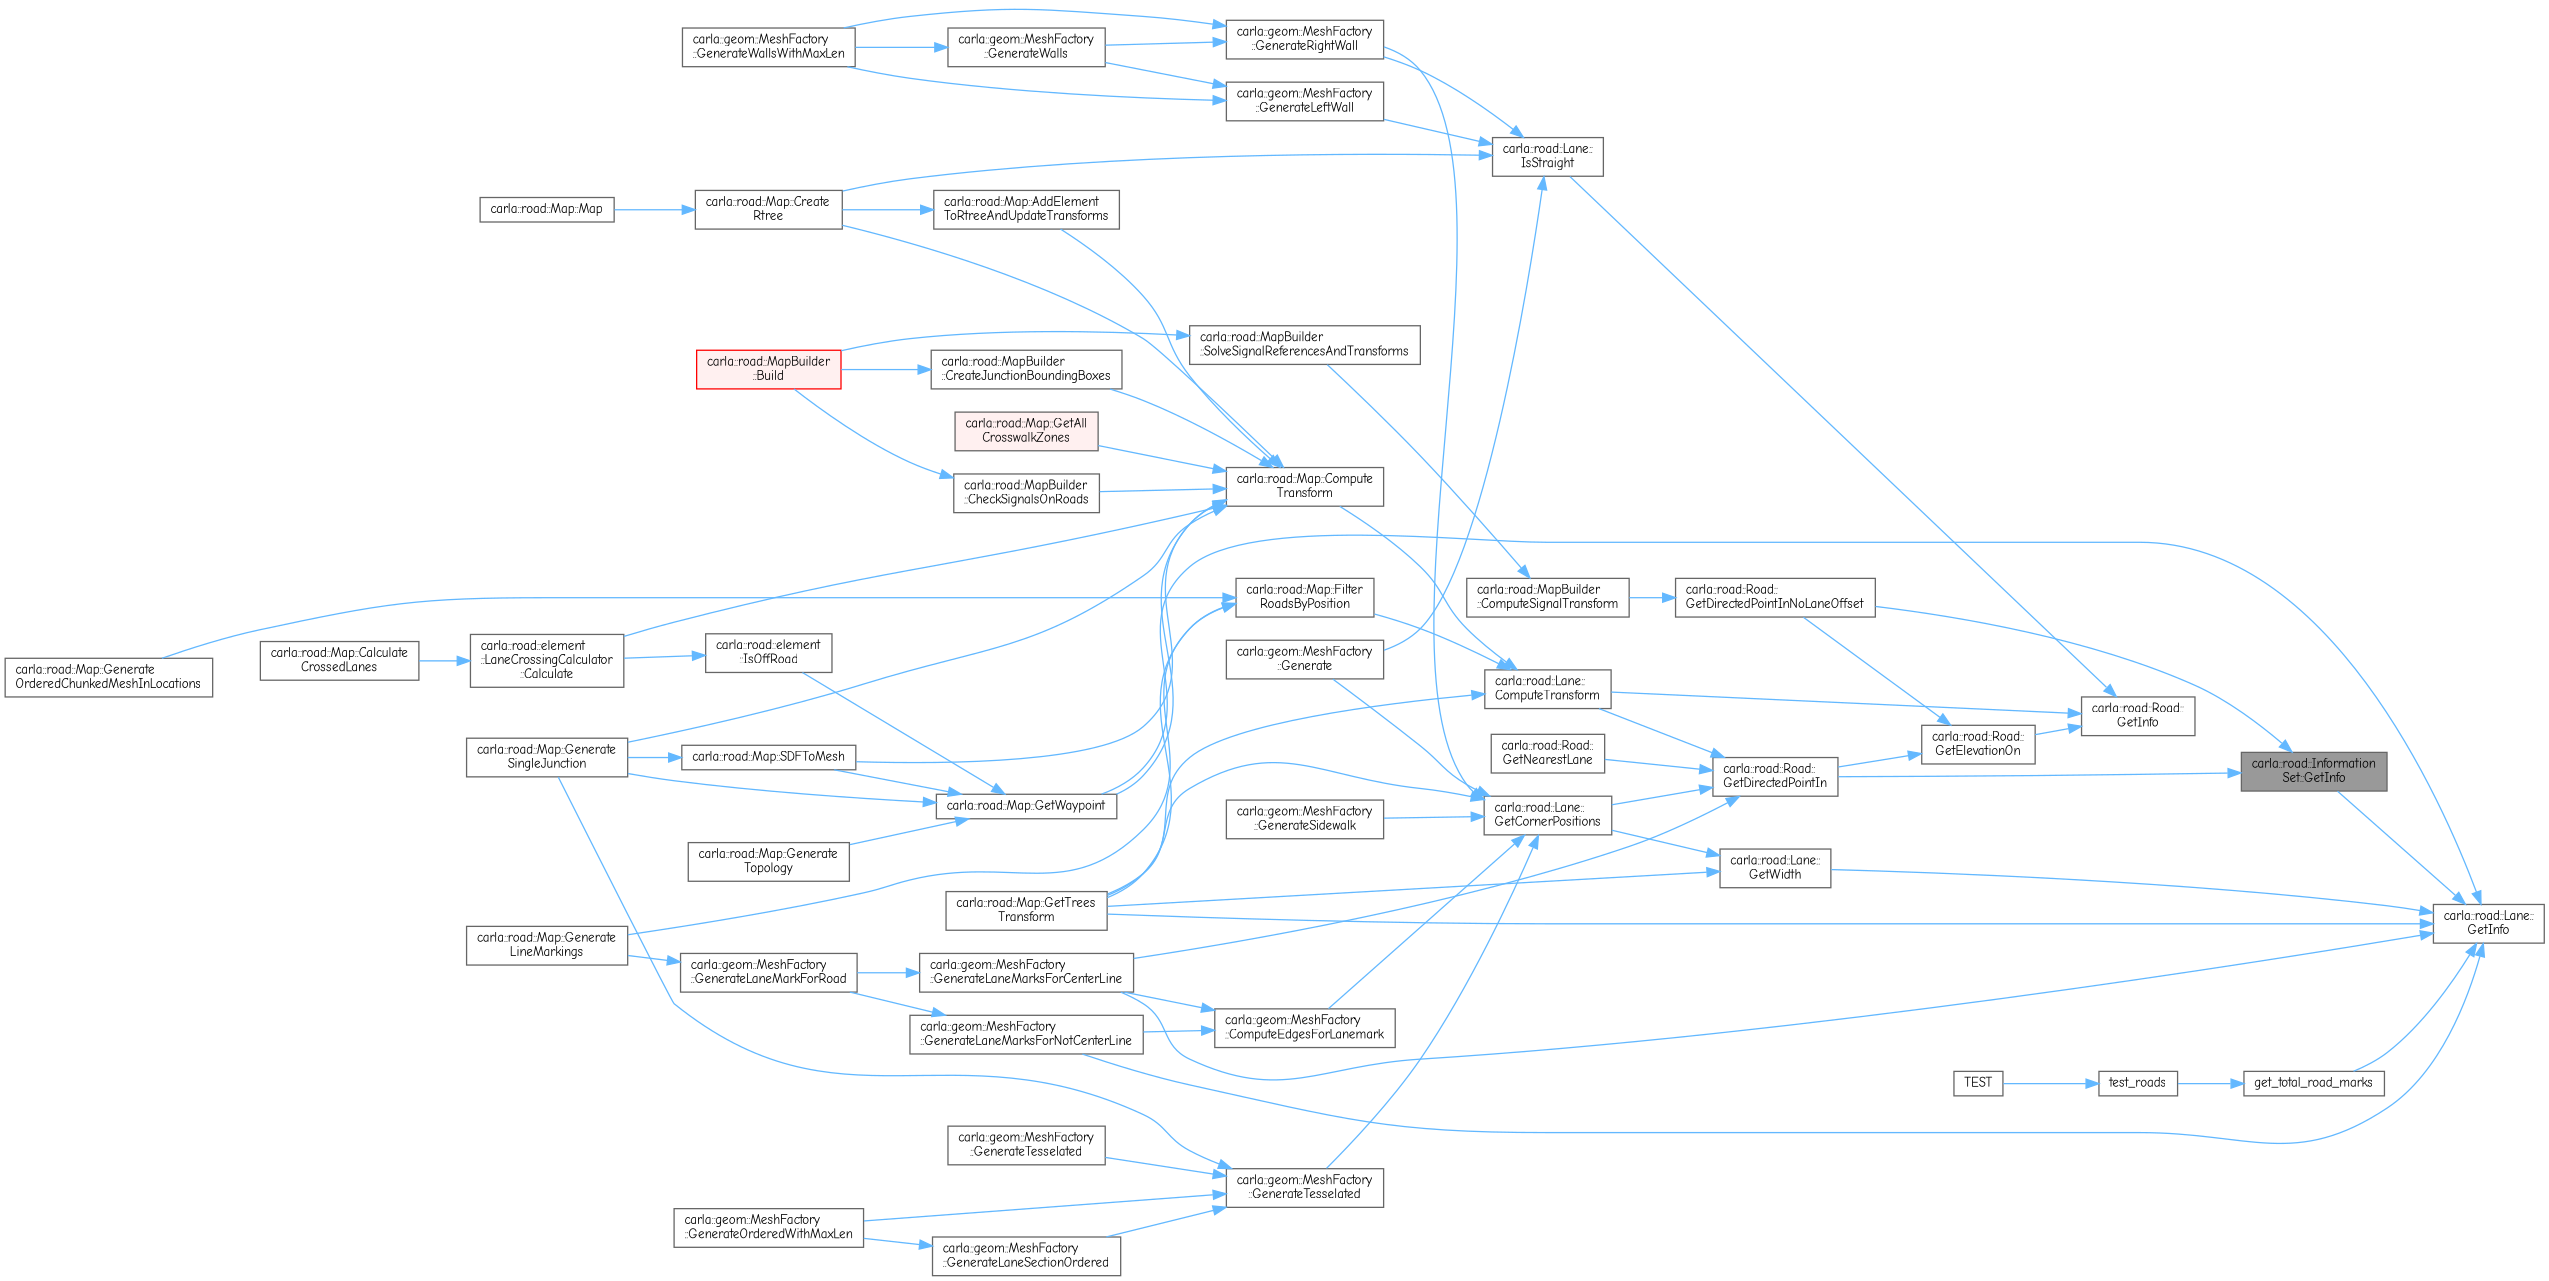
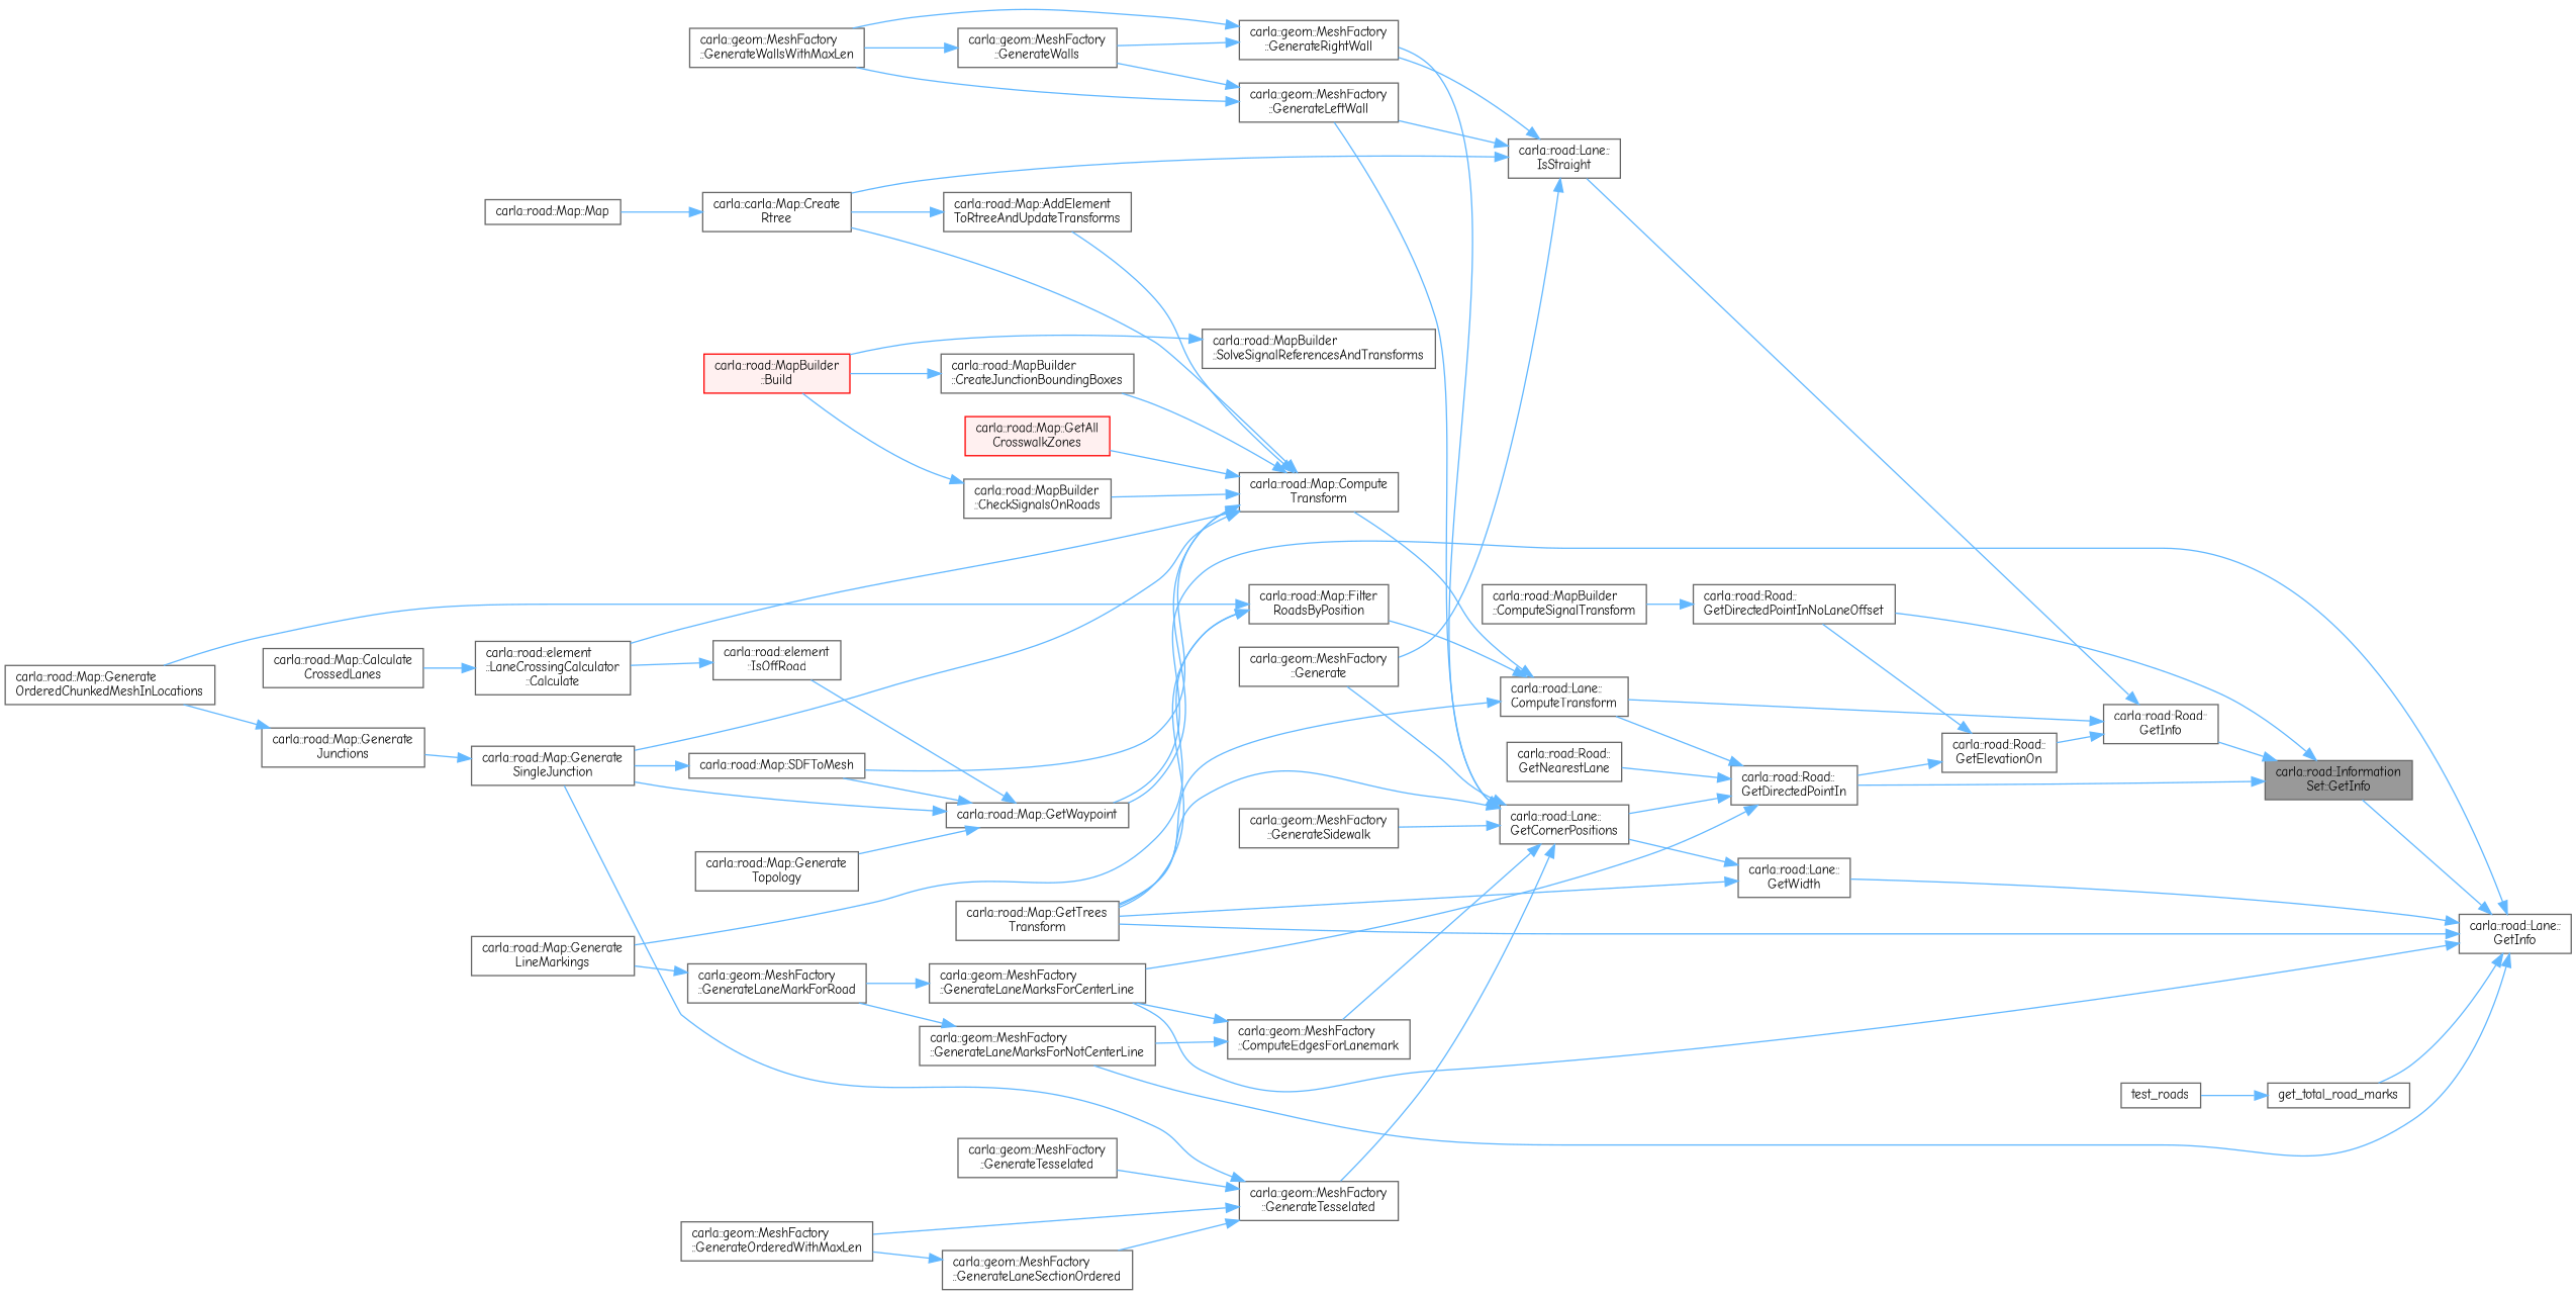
  digraph {
    fontname="Comic Neue"
    rankdir=RL
    node [color=grey40 fillcolor=white fontname="Comic Neue" fontsize=10 shape=box style=filled]
    edge [color=steelblue1 dir=back fontname="Comic Neue" fontsize=10 labelfontname=Helvetica labelfontsize=10 style=solid]
    n1 [color=gray40 fillcolor=grey60 fontcolor=black height=0.2 label="carla::road::Information\lSet::GetInfo" width=0.4]
    n2 [height=0.2 label="carla::road::Road::\lGetDirectedPointIn" width=0.4]
    n3 [height=0.2 label="carla::road::Road::\lGetDirectedPointInNoLaneOffset" width=0.4]
    n4 [height=0.2 label="carla::road::Road::\lGetInfo" width=0.4]
    n5 [height=0.2 label="carla::road::Lane::\lComputeTransform" width=0.4]
    n6 [height=0.2 label="carla::geom::MeshFactory\l::GenerateLaneMarksForCenterLine" width=0.4]
    n7 [height=0.2 label="carla::road::Lane::\lGetCornerPositions" width=0.4]
    n8 [height=0.2 label="carla::road::Road::\lGetNearestLane" width=0.4]
    n9 [height=0.2 label="carla::road::MapBuilder\l::ComputeSignalTransform" width=0.4]
    n10 [height=0.2 label="carla::road::Lane::\lGetInfo" width=0.4]
    n11 [height=0.2 label="carla::road::Map::GetTrees\lTransform" width=0.4]
    n12 [height=0.2 label="carla::road::Map::GetWaypoint" width=0.4]
    n13 [height=0.2 label="carla::geom::MeshFactory\l::GenerateLaneMarksForNotCenterLine" width=0.4]
    n14 [height=0.2 label=get_total_road_marks width=0.4]
    n15 [height=0.2 label="carla::road::Lane::\lGetWidth" width=0.4]
    n16 [height=0.2 label="carla::road::Road::\lGetElevationOn" width=0.4]
    n17 [height=0.2 label="carla::road::Lane::\lIsStraight" width=0.4]
    n18 [height=0.2 label="carla::road::Map::Compute\lTransform" width=0.4]
    n19 [height=0.2 label="carla::road::Map::Filter\lRoadsByPosition" width=0.4]
    n20 [height=0.2 label="carla::geom::MeshFactory\l::GenerateLaneMarkForRoad" width=0.4]
    n21 [height=0.2 label="carla::geom::MeshFactory\l::ComputeEdgesForLanemark" width=0.4]
    n22 [height=0.2 label="carla::geom::MeshFactory\l::Generate" width=0.4]
    n23 [height=0.2 label="carla::geom::MeshFactory\l::GenerateLeftWall" width=0.4]
    n24 [height=0.2 label="carla::geom::MeshFactory\l::GenerateRightWall" width=0.4]
    n25 [height=0.2 label="carla::geom::MeshFactory\l::GenerateSidewalk" width=0.4]
    n26 [height=0.2 label="carla::geom::MeshFactory\l::GenerateTesselated" width=0.4]
    n27 [height=0.2 label="carla::road::Map::AddElement\lToRtreeAndUpdateTransforms" width=0.4]
-   n28 [height=0.2 label="carla::road::Map::Create\lRtree" width=0.4]
+   n28 [height=0.2 label="carla::carla::Map::Create\lRtree" width=0.4]
    n29 [height=0.2 label="carla::road::element\l::LaneCrossingCalculator\l::Calculate" width=0.4]
    n30 [height=0.2 label="carla::road::MapBuilder\l::CheckSignalsOnRoads" width=0.4]
    n31 [height=0.2 label="carla::road::MapBuilder\l::CreateJunctionBoundingBoxes" width=0.4]
    n32 [height=0.2 label="carla::road::Map::Generate\lSingleJunction" width=0.4]
-   n33 [fillcolor="#FFF0F0" height=0.2 label="carla::road::Map::GetAll\lCrosswalkZones" width=0.4]
+   n33 [color=red fillcolor="#FFF0F0" height=0.2 label="carla::road::Map::GetAll\lCrosswalkZones" width=0.4]
    n34 [height=0.2 label="carla::road::Map::SDFToMesh" width=0.4]
    n35 [height=0.2 label="carla::road::Map::Generate\lOrderedChunkedMeshInLocations" width=0.4]
    n36 [height=0.2 label="carla::road::Map::Generate\lLineMarkings" width=0.4]
    n37 [height=0.2 label="carla::road::Map::Map" width=0.4]
    n38 [height=0.2 label="carla::road::Map::Calculate\lCrossedLanes" width=0.4]
    n39 [color=red fillcolor="#FFF0F0" height=0.2 label="carla::road::MapBuilder\l::Build" width=0.4]
+   n40 [height=0.2 label="carla::road::Map::Generate\lJunctions" width=0.4]
    n41 [height=0.2 label="carla::road::Map::Generate\lTopology" width=0.4]
    n42 [height=0.2 label="carla::road::element\l::IsOffRoad" width=0.4]
    n43 [height=0.2 label="carla::geom::MeshFactory\l::GenerateWalls" width=0.4]
    n44 [height=0.2 label="carla::geom::MeshFactory\l::GenerateWallsWithMaxLen" width=0.4]
    n45 [height=0.2 label="carla::geom::MeshFactory\l::GenerateLaneSectionOrdered" width=0.4]
    n46 [height=0.2 label="carla::geom::MeshFactory\l::GenerateOrderedWithMaxLen" width=0.4]
    n47 [height=0.2 label="carla::geom::MeshFactory\l::GenerateTesselated" width=0.4]
    n48 [height=0.2 label="carla::road::MapBuilder\l::SolveSignalReferencesAndTransforms" width=0.4]
    n49 [height=0.2 label=test_roads width=0.4]
-   n50 [height=0.2 label=TEST width=0.4]
    n1 -> n2
    n1 -> n3
+   n1 -> n4
    n2 -> n5
    n2 -> n6
    n2 -> n7
    n2 -> n8
    n3 -> n9
    n4 -> n5
    n4 -> n16
    n4 -> n17
    n5 -> n11
    n5 -> n18
    n5 -> n19
    n6 -> n20
    n7 -> n11
    n7 -> n21
    n7 -> n22
+   n7 -> n23
    n7 -> n24
    n7 -> n25
    n7 -> n26
-   n9 -> n48
    n10 -> n1
    n10 -> n6
    n10 -> n11
    n10 -> n12
    n10 -> n13
    n10 -> n14
    n10 -> n15
    n12 -> n32
    n12 -> n34
    n12 -> n41
    n12 -> n42
    n13 -> n20
    n14 -> n49
    n15 -> n7
    n15 -> n11
    n16 -> n2
    n16 -> n3
    n17 -> n22
    n17 -> n23
    n17 -> n24
    n17 -> n28
    n18 -> n12
    n18 -> n27
    n18 -> n28
    n18 -> n29
    n18 -> n30
    n18 -> n31
    n18 -> n32
    n18 -> n33
    n18 -> n34
    n19 -> n11
    n19 -> n35
    n19 -> n36
    n20 -> n36
    n21 -> n6
    n21 -> n13
    n23 -> n43
    n23 -> n44
    n24 -> n43
    n24 -> n44
    n26 -> n32
    n26 -> n45
    n26 -> n46
    n26 -> n47
    n27 -> n28
    n28 -> n37
    n29 -> n38
    n30 -> n39
    n31 -> n39
+   n32 -> n40
    n34 -> n32
+   n40 -> n35
    n42 -> n29
    n43 -> n44
    n45 -> n46
    n48 -> n39
-   n49 -> n50
  }
